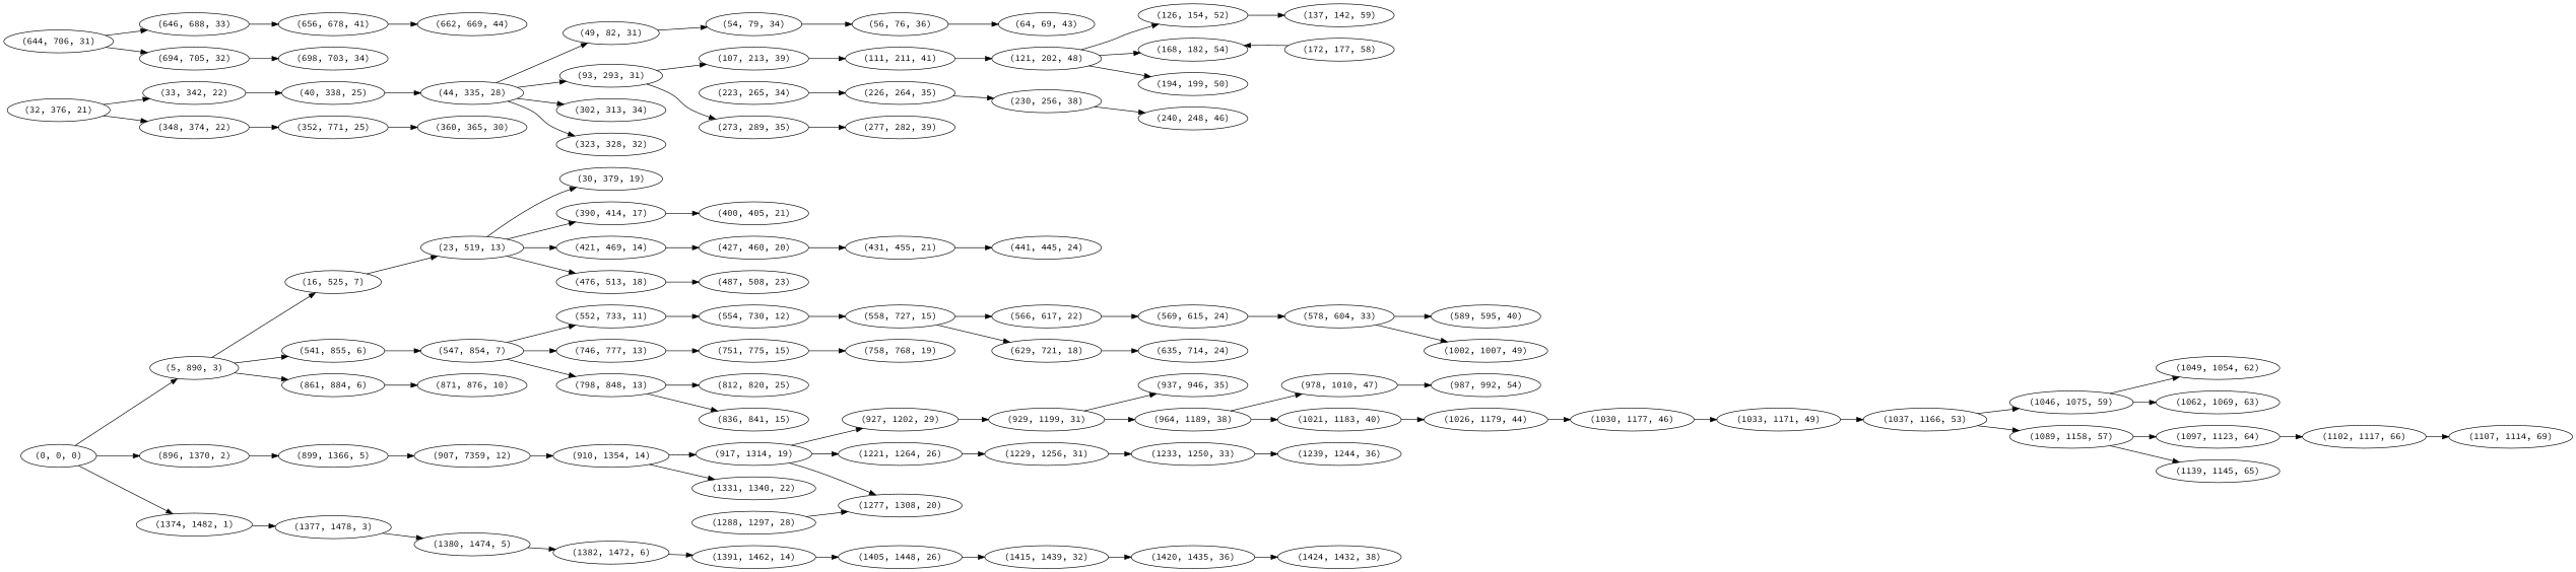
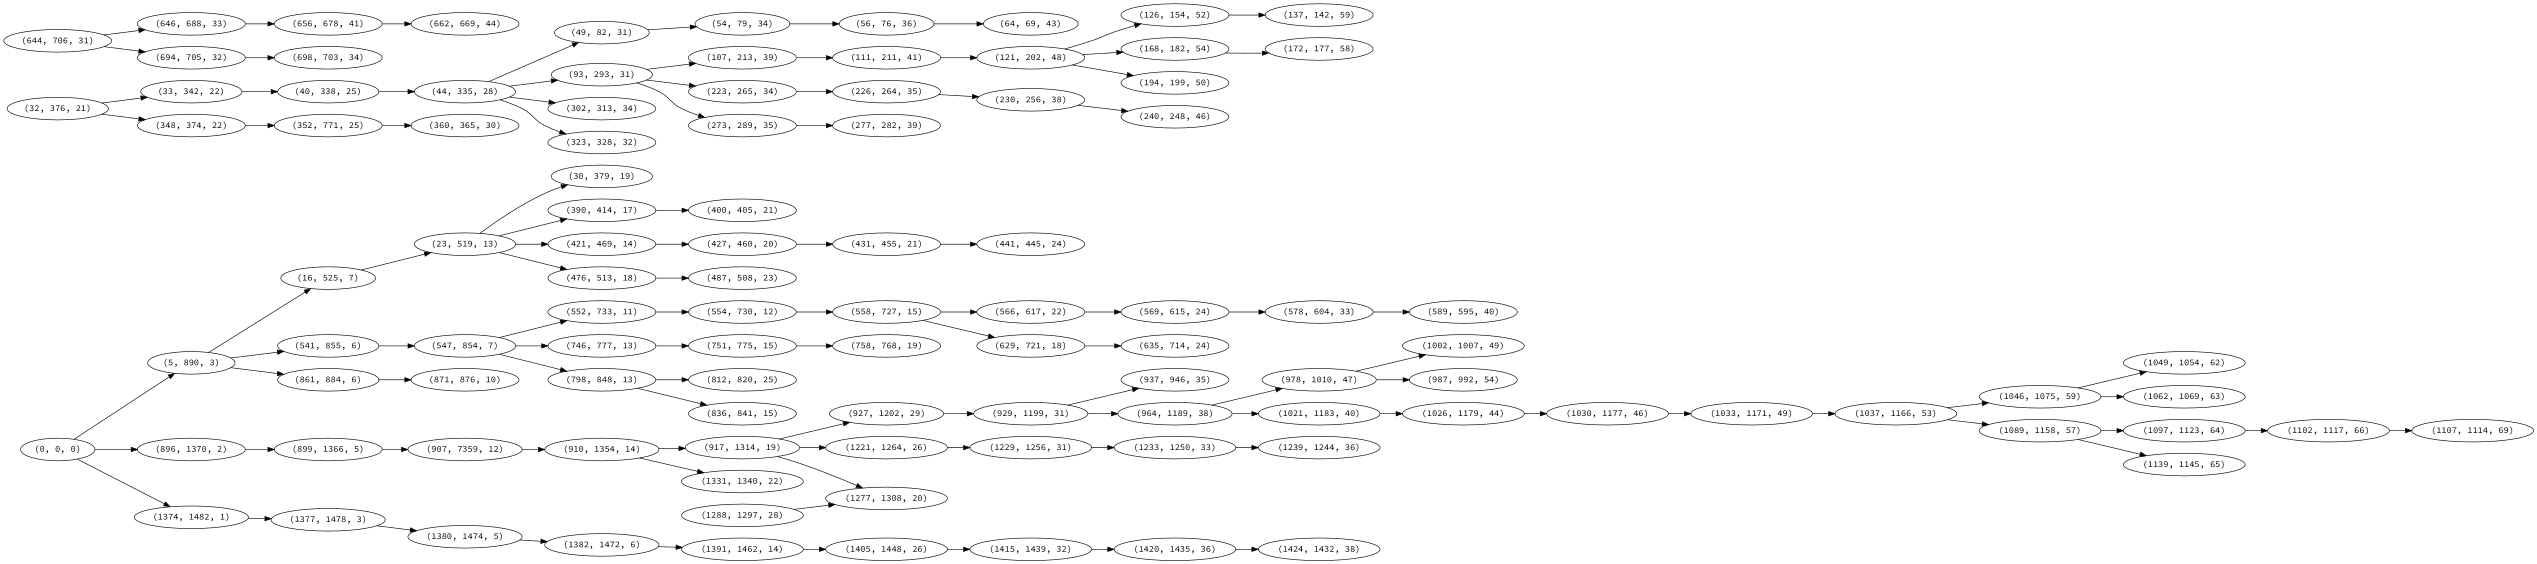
  digraph {
    fontname="Source Code Pro"
    rankdir=LR
    node [fontname="Source Code Pro"]
    edge [fontname="Source Code Pro"]
    "(0, 0, 0)"
    "(5, 890, 3)"
    "(896, 1370, 2)"
    "(1374, 1482, 1)"
    "(16, 525, 7)"
    "(541, 855, 6)"
    "(861, 884, 6)"
    "(899, 1366, 5)"
    "(1377, 1478, 3)"
    "(23, 519, 13)"
    "(547, 854, 7)"
    "(871, 876, 10)"
    "(30, 379, 19)"
    "(390, 414, 17)"
    "(421, 469, 14)"
    "(476, 513, 18)"
    "(400, 405, 21)"
    "(427, 460, 20)"
    "(487, 508, 23)"
    "(32, 376, 21)"
    "(33, 342, 22)"
    "(348, 374, 22)"
    "(40, 338, 25)"
    n24 [label="(352, 771, 25)"]
    "(44, 335, 28)"
    "(49, 82, 31)"
    "(93, 293, 31)"
    "(302, 313, 34)"
    "(323, 328, 32)"
    "(54, 79, 34)"
    "(107, 213, 39)"
    "(223, 265, 34)"
    "(273, 289, 35)"
    "(56, 76, 36)"
    "(64, 69, 43)"
    "(111, 211, 41)"
    "(226, 264, 35)"
    "(277, 282, 39)"
    "(121, 202, 48)"
    "(126, 154, 52)"
    "(168, 182, 54)"
    "(194, 199, 50)"
    "(137, 142, 59)"
    "(172, 177, 58)"
    "(230, 256, 38)"
    "(240, 248, 46)"
    "(360, 365, 30)"
    "(431, 455, 21)"
    "(441, 445, 24)"
    "(552, 733, 11)"
    "(746, 777, 13)"
    "(798, 848, 13)"
    "(554, 730, 12)"
    "(751, 775, 15)"
    "(812, 820, 25)"
    "(836, 841, 15)"
    "(558, 727, 15)"
    "(566, 617, 22)"
    "(629, 721, 18)"
    "(569, 615, 24)"
    "(635, 714, 24)"
    "(578, 604, 33)"
    "(589, 595, 40)"
    "(644, 706, 31)"
    "(646, 688, 33)"
    "(694, 705, 32)"
    "(656, 678, 41)"
    "(698, 703, 34)"
    "(662, 669, 44)"
    "(758, 768, 19)"
    n71 [label="(907, 7359, 12)"]
    "(910, 1354, 14)"
    "(917, 1314, 19)"
    "(1331, 1340, 22)"
    "(927, 1202, 29)"
    "(1221, 1264, 26)"
    "(1277, 1308, 20)"
    "(929, 1199, 31)"
    "(1229, 1256, 31)"
    "(937, 946, 35)"
    "(964, 1189, 38)"
    "(978, 1010, 47)"
    "(1021, 1183, 40)"
    "(987, 992, 54)"
    "(1002, 1007, 49)"
    "(1026, 1179, 44)"
    "(1030, 1177, 46)"
    "(1033, 1171, 49)"
    "(1037, 1166, 53)"
    "(1046, 1075, 59)"
    "(1089, 1158, 57)"
    "(1049, 1054, 62)"
    "(1062, 1069, 63)"
    "(1097, 1123, 64)"
    "(1139, 1145, 65)"
    "(1102, 1117, 66)"
    "(1107, 1114, 69)"
    "(1233, 1250, 33)"
    "(1239, 1244, 36)"
    "(1288, 1297, 28)"
    "(1380, 1474, 5)"
    "(1382, 1472, 6)"
    "(1391, 1462, 14)"
    "(1405, 1448, 26)"
    "(1415, 1439, 32)"
    "(1420, 1435, 36)"
    "(1424, 1432, 38)"
    "(0, 0, 0)" -> "(5, 890, 3)"
    "(0, 0, 0)" -> "(896, 1370, 2)"
    "(0, 0, 0)" -> "(1374, 1482, 1)"
    "(5, 890, 3)" -> "(16, 525, 7)"
    "(5, 890, 3)" -> "(541, 855, 6)"
    "(5, 890, 3)" -> "(861, 884, 6)"
    "(896, 1370, 2)" -> "(899, 1366, 5)"
    "(1374, 1482, 1)" -> "(1377, 1478, 3)"
    "(16, 525, 7)" -> "(23, 519, 13)"
    "(541, 855, 6)" -> "(547, 854, 7)"
    "(861, 884, 6)" -> "(871, 876, 10)"
    "(899, 1366, 5)" -> n71
    "(1377, 1478, 3)" -> "(1380, 1474, 5)"
    "(23, 519, 13)" -> "(30, 379, 19)"
    "(23, 519, 13)" -> "(390, 414, 17)"
    "(23, 519, 13)" -> "(421, 469, 14)"
    "(23, 519, 13)" -> "(476, 513, 18)"
    "(547, 854, 7)" -> "(552, 733, 11)"
    "(547, 854, 7)" -> "(746, 777, 13)"
    "(547, 854, 7)" -> "(798, 848, 13)"
    "(390, 414, 17)" -> "(400, 405, 21)"
    "(421, 469, 14)" -> "(427, 460, 20)"
    "(476, 513, 18)" -> "(487, 508, 23)"
    "(427, 460, 20)" -> "(431, 455, 21)"
    "(32, 376, 21)" -> "(33, 342, 22)"
    "(32, 376, 21)" -> "(348, 374, 22)"
    "(33, 342, 22)" -> "(40, 338, 25)"
    "(348, 374, 22)" -> n24
    "(40, 338, 25)" -> "(44, 335, 28)"
    n24 -> "(360, 365, 30)"
    "(44, 335, 28)" -> "(49, 82, 31)"
    "(44, 335, 28)" -> "(93, 293, 31)"
    "(44, 335, 28)" -> "(302, 313, 34)"
    "(44, 335, 28)" -> "(323, 328, 32)"
    "(49, 82, 31)" -> "(54, 79, 34)"
    "(93, 293, 31)" -> "(107, 213, 39)"
+   "(93, 293, 31)" -> "(223, 265, 34)"
    "(93, 293, 31)" -> "(273, 289, 35)"
    "(54, 79, 34)" -> "(56, 76, 36)"
    "(107, 213, 39)" -> "(111, 211, 41)"
    "(223, 265, 34)" -> "(226, 264, 35)"
    "(273, 289, 35)" -> "(277, 282, 39)"
    "(56, 76, 36)" -> "(64, 69, 43)"
    "(111, 211, 41)" -> "(121, 202, 48)"
    "(226, 264, 35)" -> "(230, 256, 38)"
    "(121, 202, 48)" -> "(126, 154, 52)"
    "(121, 202, 48)" -> "(168, 182, 54)"
    "(121, 202, 48)" -> "(194, 199, 50)"
    "(126, 154, 52)" -> "(137, 142, 59)"
-   "(172, 177, 58)" -> "(168, 182, 54)"
+   "(168, 182, 54)" -> "(172, 177, 58)"
    "(230, 256, 38)" -> "(240, 248, 46)"
    "(431, 455, 21)" -> "(441, 445, 24)"
    "(552, 733, 11)" -> "(554, 730, 12)"
    "(746, 777, 13)" -> "(751, 775, 15)"
    "(798, 848, 13)" -> "(812, 820, 25)"
    "(798, 848, 13)" -> "(836, 841, 15)"
    "(554, 730, 12)" -> "(558, 727, 15)"
    "(751, 775, 15)" -> "(758, 768, 19)"
    "(558, 727, 15)" -> "(566, 617, 22)"
    "(558, 727, 15)" -> "(629, 721, 18)"
    "(566, 617, 22)" -> "(569, 615, 24)"
    "(629, 721, 18)" -> "(635, 714, 24)"
    "(569, 615, 24)" -> "(578, 604, 33)"
    "(578, 604, 33)" -> "(589, 595, 40)"
    "(644, 706, 31)" -> "(646, 688, 33)"
    "(644, 706, 31)" -> "(694, 705, 32)"
    "(646, 688, 33)" -> "(656, 678, 41)"
    "(694, 705, 32)" -> "(698, 703, 34)"
    "(656, 678, 41)" -> "(662, 669, 44)"
    n71 -> "(910, 1354, 14)"
    "(910, 1354, 14)" -> "(917, 1314, 19)"
    "(910, 1354, 14)" -> "(1331, 1340, 22)"
    "(917, 1314, 19)" -> "(927, 1202, 29)"
    "(917, 1314, 19)" -> "(1221, 1264, 26)"
    "(917, 1314, 19)" -> "(1277, 1308, 20)"
    "(927, 1202, 29)" -> "(929, 1199, 31)"
    "(1221, 1264, 26)" -> "(1229, 1256, 31)"
    "(929, 1199, 31)" -> "(937, 946, 35)"
    "(929, 1199, 31)" -> "(964, 1189, 38)"
    "(1229, 1256, 31)" -> "(1233, 1250, 33)"
    "(964, 1189, 38)" -> "(978, 1010, 47)"
    "(964, 1189, 38)" -> "(1021, 1183, 40)"
    "(978, 1010, 47)" -> "(987, 992, 54)"
-   "(578, 604, 33)" -> "(1002, 1007, 49)"
+   "(978, 1010, 47)" -> "(1002, 1007, 49)"
    "(1021, 1183, 40)" -> "(1026, 1179, 44)"
    "(1026, 1179, 44)" -> "(1030, 1177, 46)"
    "(1030, 1177, 46)" -> "(1033, 1171, 49)"
    "(1033, 1171, 49)" -> "(1037, 1166, 53)"
    "(1037, 1166, 53)" -> "(1046, 1075, 59)"
    "(1037, 1166, 53)" -> "(1089, 1158, 57)"
    "(1046, 1075, 59)" -> "(1049, 1054, 62)"
    "(1046, 1075, 59)" -> "(1062, 1069, 63)"
    "(1089, 1158, 57)" -> "(1097, 1123, 64)"
    "(1089, 1158, 57)" -> "(1139, 1145, 65)"
    "(1097, 1123, 64)" -> "(1102, 1117, 66)"
    "(1102, 1117, 66)" -> "(1107, 1114, 69)"
    "(1233, 1250, 33)" -> "(1239, 1244, 36)"
    "(1288, 1297, 28)" -> "(1277, 1308, 20)"
    "(1380, 1474, 5)" -> "(1382, 1472, 6)"
    "(1382, 1472, 6)" -> "(1391, 1462, 14)"
    "(1391, 1462, 14)" -> "(1405, 1448, 26)"
    "(1405, 1448, 26)" -> "(1415, 1439, 32)"
    "(1415, 1439, 32)" -> "(1420, 1435, 36)"
    "(1420, 1435, 36)" -> "(1424, 1432, 38)"
  }
